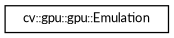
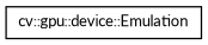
  digraph {
    rankdir=TB
    fontname=Lato
-   n1 [color=black fillcolor=white fontname=Lato fontsize=10 height=0.2 label="cv::gpu::gpu::Emulation" shape=record style=filled width=0.4]
+   n1 [color=black fillcolor=white fontname=Lato fontsize=10 height=0.2 label="cv::gpu::device::Emulation" shape=record style=filled width=0.4]
  }
